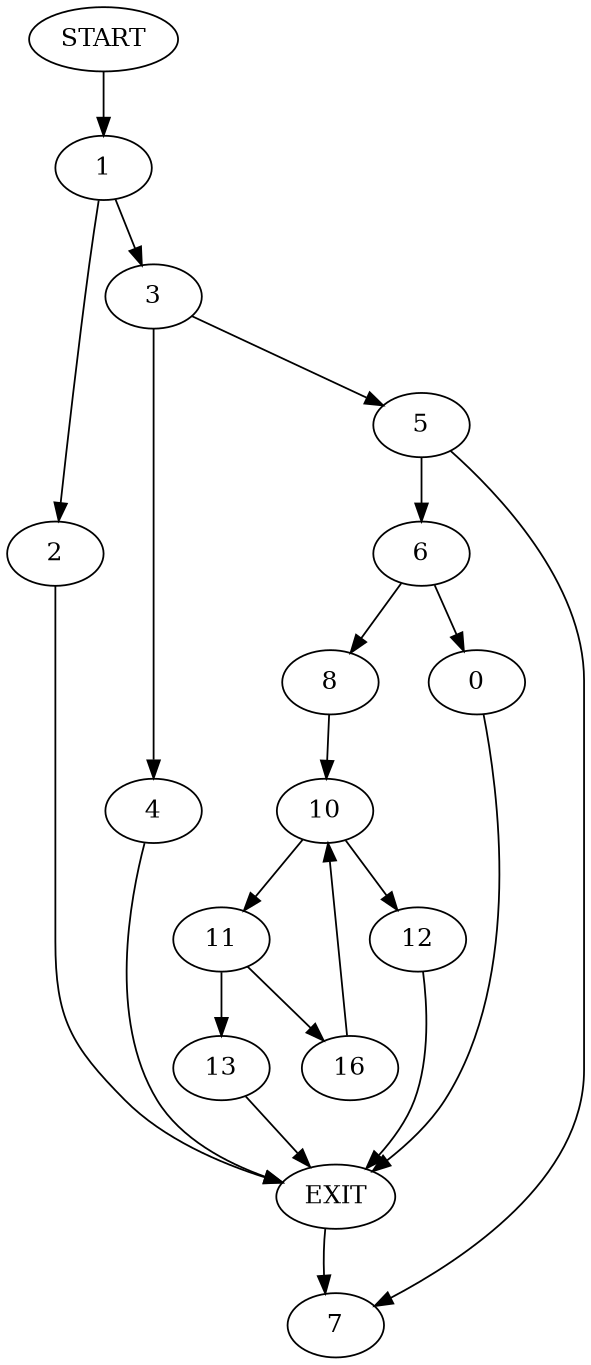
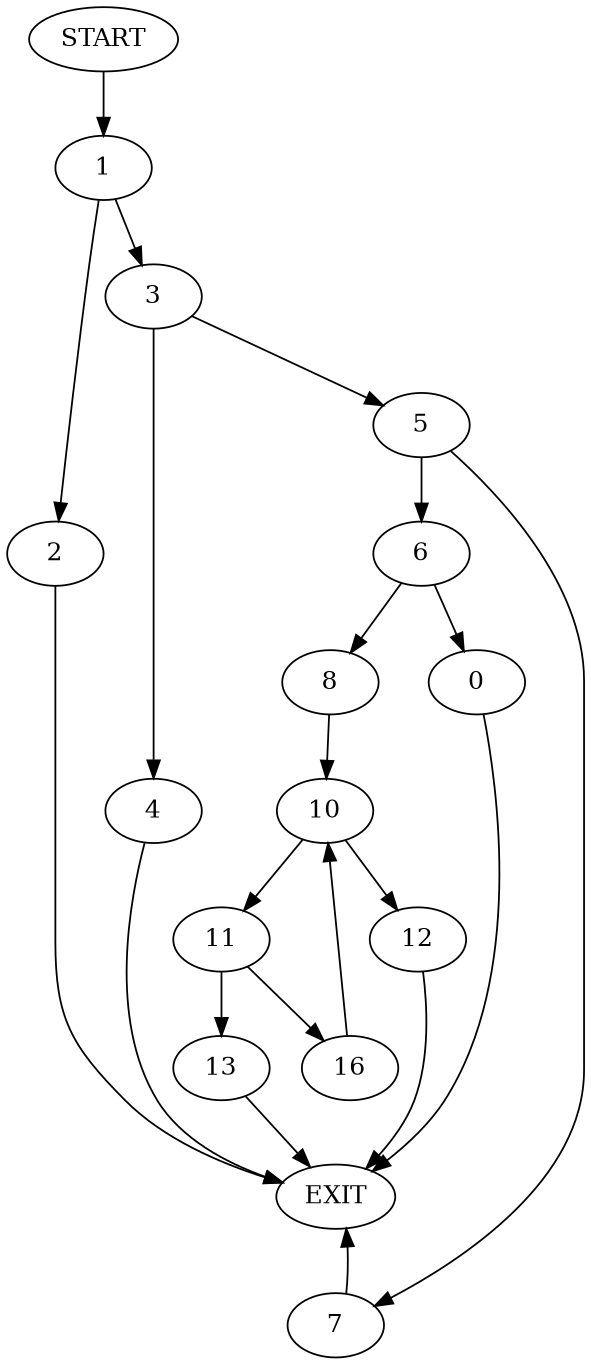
  digraph {
    n1 [label=START]
    1
    2
    3
    n5 [label=EXIT]
    4
    5
    6
    7
    8
    n11 [label=0]
    10
    11
    12
    13
    n16 [label=16]
    n1 -> 1
    1 -> 2
    1 -> 3
    2 -> n5
    3 -> 4
    3 -> 5
    4 -> n5
    5 -> 6
    5 -> 7
    6 -> 8
    6 -> n11
-   n5 -> 7
+   7 -> n5
    8 -> 10
    n11 -> n5
    10 -> 11
    10 -> 12
    11 -> 13
    11 -> n16
    12 -> n5
    13 -> n5
    n16 -> 10
  }
